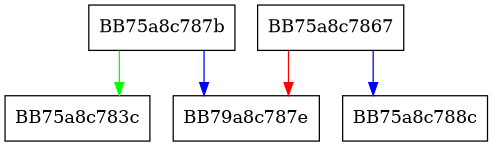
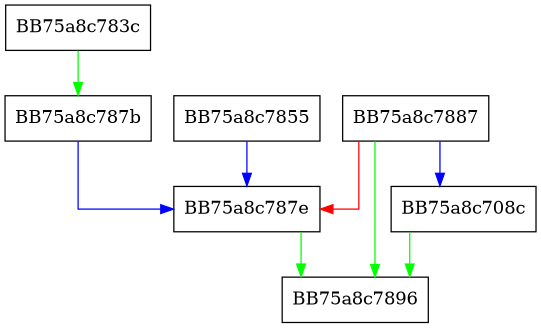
  digraph {
    splines=ortho
    node [shape=box]
    edge [color=green]
    BB75a8c783c
    BB75a8c787b
-   BB75a8c787e [label=BB79a8c787e]
-   BB75a8c7887 [label=BB75a8c7867]
-   BB75a8c788c
-   BB75a8c787b -> BB75a8c783c
+   BB75a8c787e
+   BB75a8c7855
+   BB75a8c7896
+   BB75a8c7887
+   BB75a8c788c [label=BB75a8c708c]
+   BB75a8c783c -> BB75a8c787b
    BB75a8c787b -> BB75a8c787e [color=blue]
+   BB75a8c787e -> BB75a8c7896
+   BB75a8c7855 -> BB75a8c787e [color=blue]
    BB75a8c7887 -> BB75a8c787e [color=red]
+   BB75a8c7887 -> BB75a8c7896
    BB75a8c7887 -> BB75a8c788c [color=blue]
+   BB75a8c788c -> BB75a8c7896
  }
